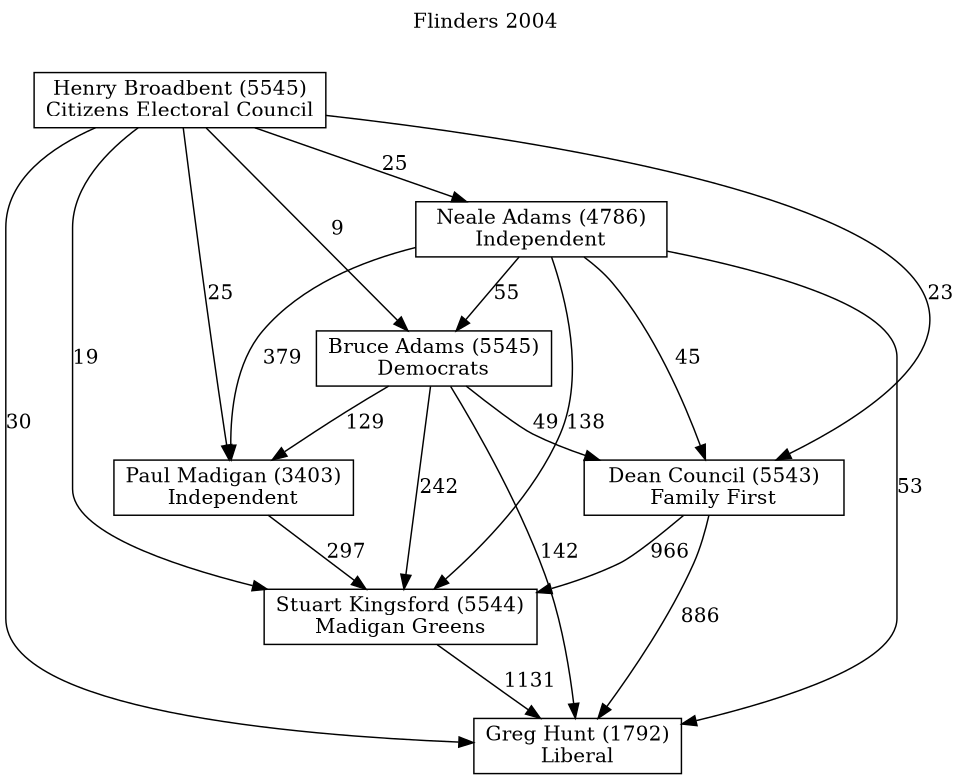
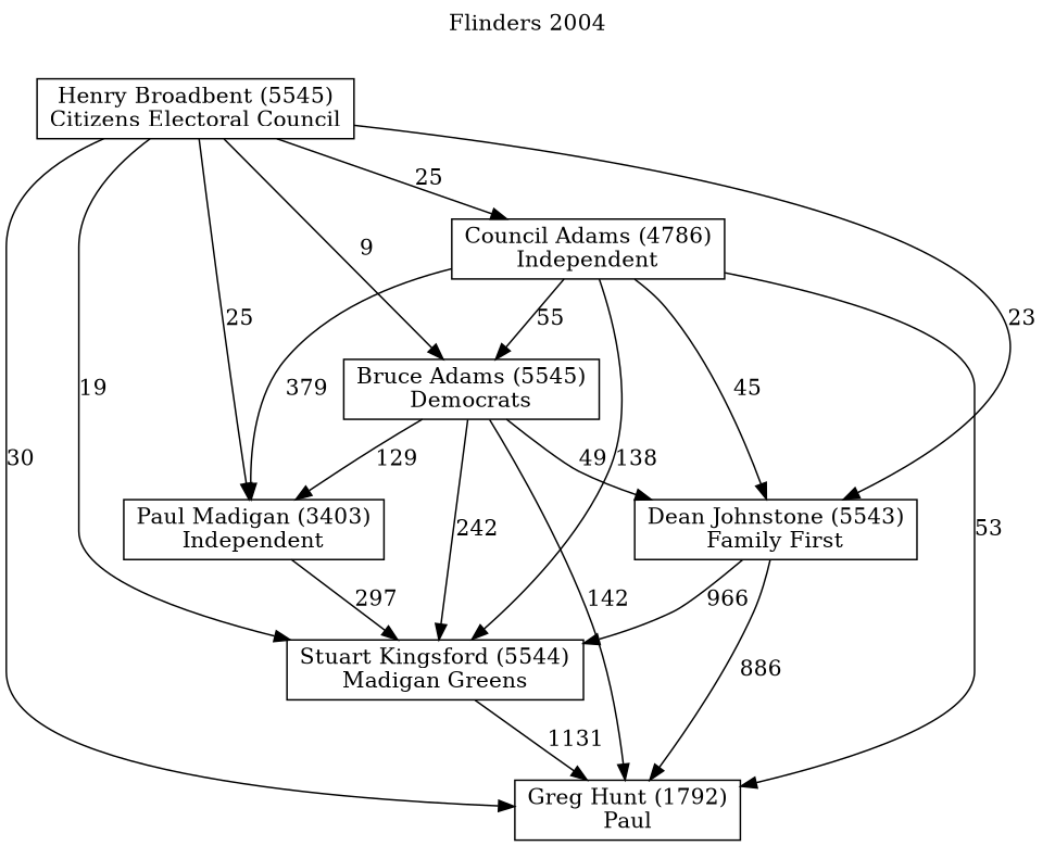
  digraph {
    label="Flinders 2004"
    labelloc=t
    mclimit=10
    node [shape=box]
-   n1 [label="Greg Hunt (1792)\nLiberal"]
+   n1 [label="Greg Hunt (1792)\nPaul"]
    n2 [label="Stuart Kingsford (5544)\nMadigan Greens"]
-   n3 [label="Dean Council (5543)\nFamily First"]
+   n3 [label="Dean Johnstone (5543)\nFamily First"]
    n4 [label="Paul Madigan (3403)\nIndependent"]
    n5 [label="Bruce Adams (5545)\nDemocrats"]
-   n6 [label="Neale Adams (4786)\nIndependent"]
+   n6 [label="Council Adams (4786)\nIndependent"]
    n7 [label="Henry Broadbent (5545)\nCitizens Electoral Council"]
    n2 -> n1 [label=1131]
    n3 -> n1 [label=886]
    n3 -> n2 [label=966]
    n4 -> n2 [label=297]
    n5 -> n1 [label=142]
    n5 -> n2 [label=242]
    n5 -> n3 [label=49]
    n5 -> n4 [label=129]
    n6 -> n1 [label=53]
    n6 -> n2 [label=138]
    n6 -> n3 [label=45]
    n6 -> n4 [label=379]
    n6 -> n5 [label=55]
    n7 -> n1 [label=30]
    n7 -> n2 [label=19]
    n7 -> n3 [label=23]
    n7 -> n4 [label=25]
    n7 -> n5 [label=9]
    n7 -> n6 [label=25]
  }
